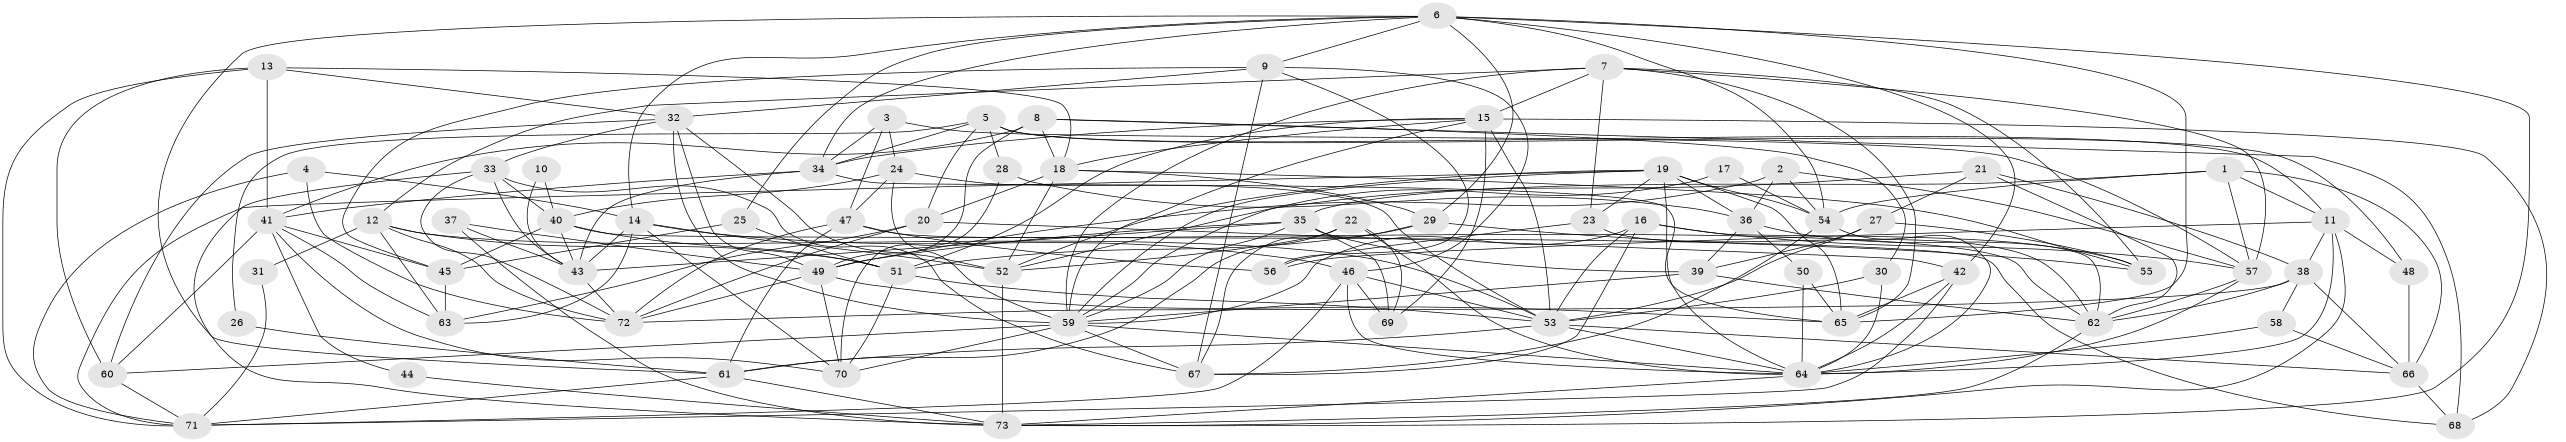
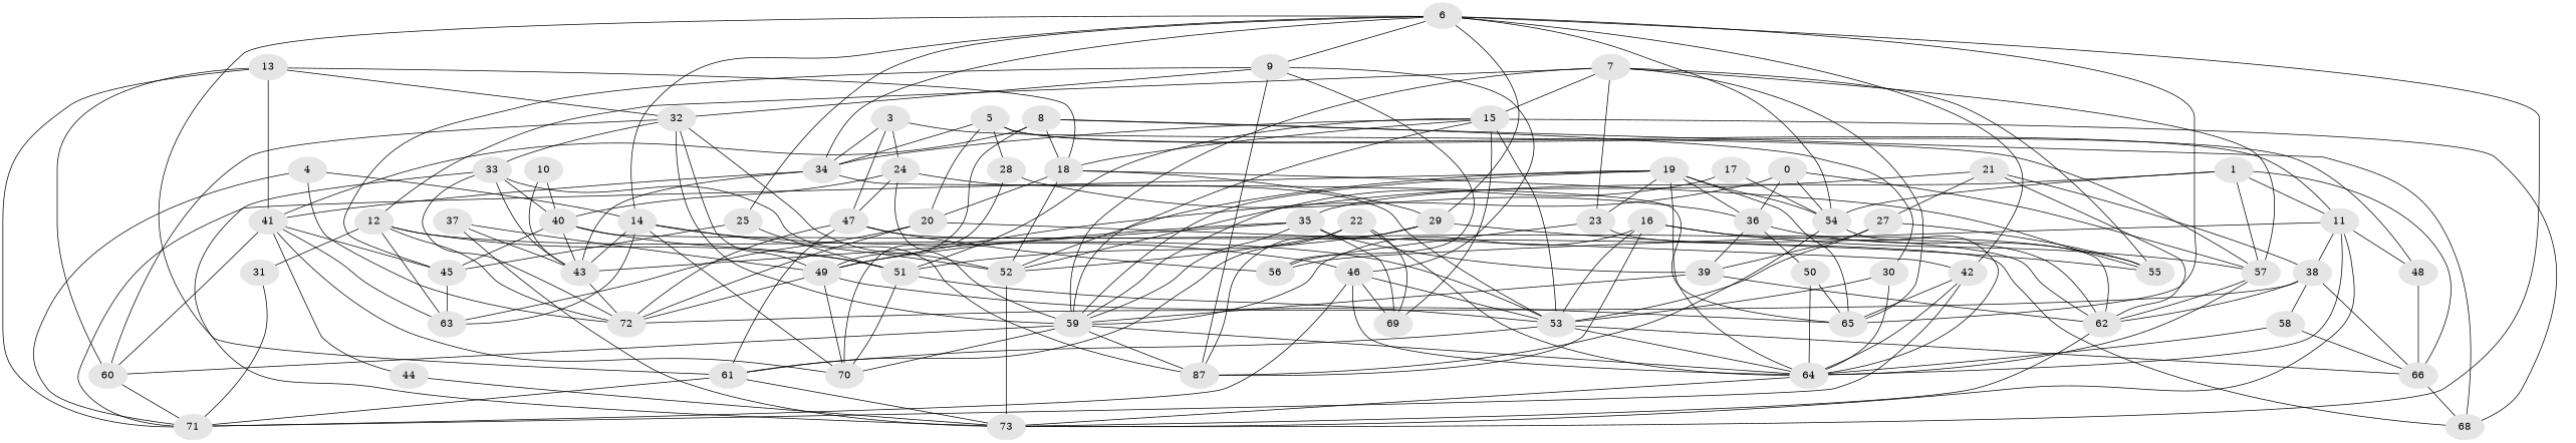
  graph {
    node [color=gray90 style=filled]
    edge [weight=1.0]
    1
    11
    35
    54
    57
    66
    48
    73
    56
    38
    64
    49
    59
    43
    69
    39
-   67
+   67 [label=87]
    62
    68
-   2
+   2 [label=0]
    36
    55
    50
    72
    65
    70
    3
    24
    34
    47
    40
    53
    41
    61
    4
    14
    71
    46
    63
    52
    5
    20
-   26
    28
    42
    6
    9
    25
    29
    32
    45
    51
    7
    12
    15
    23
    31
    18
    60
    8
    30
    44
    33
    10
    58
    13
    16
    17
    19
    21
    27
    22
    37
    1 -- 11
    1 -- 35
    1 -- 54
    1 -- 57
    1 -- 66
    11 -- 48
    11 -- 73
    11 -- 56
    11 -- 38
    11 -- 64
    35 -- 49
    35 -- 59
    35 -- 43
    35 -- 69 [weight=2.0]
    35 -- 39
    54 -- 64
    54 -- 67
    57 -- 64 [weight=2.0]
    57 -- 62
    66 -- 68
    48 -- 66
    38 -- 66
    38 -- 62
    38 -- 72
    38 -- 58
    64 -- 73
    49 -- 72
    49 -- 65
    49 -- 70
    59 -- 64 [weight=2.0]
    59 -- 67
    59 -- 70
    59 -- 60
    43 -- 72
    39 -- 59
    39 -- 62
    62 -- 73
    2 -- 54
    2 -- 57
    2 -- 49
    2 -- 36
    36 -- 39
    36 -- 55
    36 -- 50
    50 -- 64
    50 -- 65
    3 -- 57
    3 -- 24
    3 -- 34
    3 -- 47
    24 -- 59
    24 -- 47
    24 -- 40
    24 -- 53
    34 -- 43
    34 -- 65
    34 -- 41
    47 -- 56
    47 -- 62
    47 -- 72
    47 -- 61
    40 -- 43
    40 -- 68
    40 -- 45
    40 -- 51
    53 -- 66
    53 -- 64
    53 -- 61
    41 -- 70
    41 -- 63
    41 -- 45
    41 -- 60
    41 -- 44
    61 -- 73
    61 -- 71
    4 -- 72
    4 -- 14
    4 -- 71
    14 -- 43
    14 -- 70
    14 -- 46
    14 -- 63
    14 -- 52
    46 -- 64
    46 -- 69
    46 -- 53
    46 -- 71
    52 -- 73
    5 -- 11
    5 -- 48 [weight=2.0]
    5 -- 34
    5 -- 20
-   5 -- 26
    5 -- 28
    20 -- 72
    20 -- 63
    20 -- 42
-   26 -- 61
    28 -- 36
    28 -- 70
    42 -- 64
    42 -- 65
    42 -- 71
    6 -- 54
    6 -- 73
    6 -- 65
    6 -- 34
    6 -- 61
    6 -- 14
    6 -- 42
    6 -- 9
    6 -- 25
    6 -- 29
    9 -- 56
    9 -- 67
    9 -- 46
    9 -- 32
    9 -- 45
    25 -- 45
    25 -- 51
    29 -- 67
    29 -- 55
    29 -- 51
    32 -- 49
    32 -- 59
    32 -- 52
    32 -- 60
    32 -- 33
    45 -- 63 [weight=2.0]
    51 -- 70
    51 -- 53
    7 -- 57
    7 -- 59
    7 -- 55
    7 -- 65
    7 -- 12
    7 -- 15
    7 -- 23
    12 -- 72
    12 -- 53
    12 -- 63
    12 -- 51
    12 -- 31 [weight=2.0]
    15 -- 59
    15 -- 69
    15 -- 68
    15 -- 34
    15 -- 53
    15 -- 51
    15 -- 18
    23 -- 56
    23 -- 62
    31 -- 71
    18 -- 55
    18 -- 52
    18 -- 20
    18 -- 29
    60 -- 71
    8 -- 49
    8 -- 68
    8 -- 41
    8 -- 18
    8 -- 30
    30 -- 64
    30 -- 53
    44 -- 73
    33 -- 73
    33 -- 43
    33 -- 67
    33 -- 72
    33 -- 40
    10 -- 43
    10 -- 40
    58 -- 66
    58 -- 64
    13 -- 41
    13 -- 71
    13 -- 32
    13 -- 18
    13 -- 60
    16 -- 57 [weight=2.0]
    16 -- 59
    16 -- 67
    16 -- 62
    16 -- 53
    17 -- 54
    17 -- 59
    19 -- 54
    19 -- 64
    19 -- 59
    19 -- 36
    19 -- 65
    19 -- 71
    19 -- 52
    19 -- 23
    21 -- 38
    21 -- 62
    21 -- 52
    21 -- 27
    27 -- 39
    27 -- 55
    27 -- 53
    22 -- 64
    22 -- 69
    22 -- 61
    22 -- 52
    37 -- 73
    37 -- 49
    37 -- 43
  }
